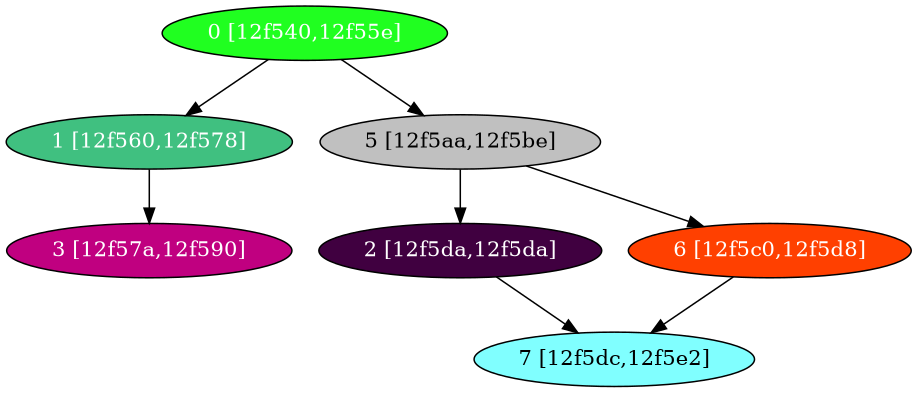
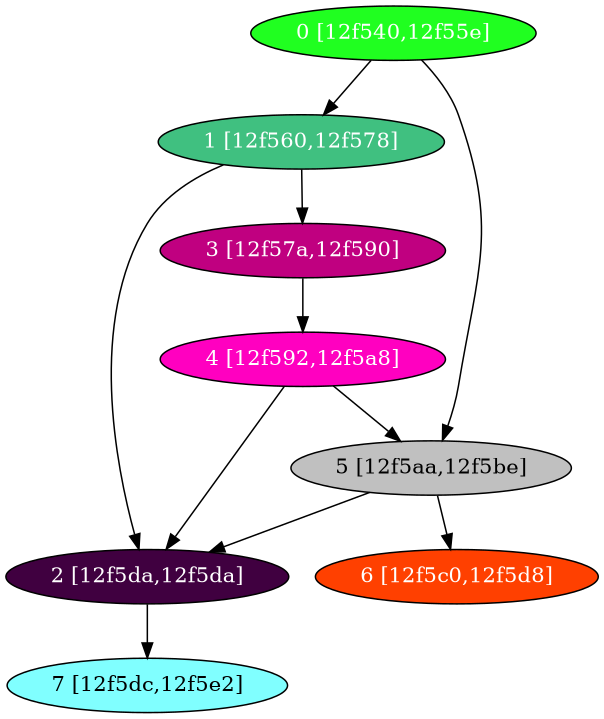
  digraph {
    node [fontcolor="#ffffff" shape=oval style=filled]
    n1 [fillcolor="#20FF20" label="0 [12f540,12f55e]"]
    n2 [fillcolor="#40C080" label="1 [12f560,12f578]"]
    n3 [fillcolor="#C0C0C0" fontcolor="#000000" label="5 [12f5aa,12f5be]"]
    n4 [fillcolor="#400040" label="2 [12f5da,12f5da]"]
    n5 [fillcolor="#C00080" label="3 [12f57a,12f590]"]
    n6 [fillcolor="#80FFFF" fontcolor="#000000" label="7 [12f5dc,12f5e2]"]
+   n7 [fillcolor="#FF00C0" label="4 [12f592,12f5a8]"]
    n8 [fillcolor="#FF4000" label="6 [12f5c0,12f5d8]"]
    n1 -> n2
    n1 -> n3
+   n2 -> n4
    n2 -> n5
    n3 -> n4
    n3 -> n8
    n4 -> n6
-   n8 -> n6
+   n5 -> n7
+   n7 -> n3
+   n7 -> n4
  }
